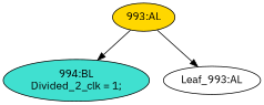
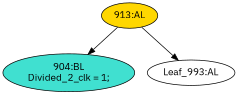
  strict digraph {
    fontname="IBM Plex Sans"
    node [fontname="IBM Plex Sans" style=filled]
    edge [cond="[]" fontname="IBM Plex Sans" lineno=None]
-   n1 [ast="<pyverilog.vparser.ast.Always object at 0x7f83b382f290>" clk_sens=False fillcolor=gold label="993:AL" sens="['TxStartFrmIn']" statements="[]" typ=Always use_var="[]"]
-   n2 [ast="<pyverilog.vparser.ast.Block object at 0x7f83b382fb90>" fillcolor=turquoise label="994:BL\nDivided_2_clk = 1;" statements="[<pyverilog.vparser.ast.BlockingSubstitution object at 0x7f83b382fbd0>]" typ=Block]
+   n1 [ast="<pyverilog.vparser.ast.Always object at 0x7f83b382f290>" clk_sens=False fillcolor=gold label="913:AL" sens="['TxStartFrmIn']" statements="[]" typ=Always use_var="[]"]
+   n2 [ast="<pyverilog.vparser.ast.Block object at 0x7f83b382fb90>" fillcolor=turquoise label="904:BL\nDivided_2_clk = 1;" statements="[<pyverilog.vparser.ast.BlockingSubstitution object at 0x7f83b382fbd0>]" typ=Block]
    n3 [def_var="['Divided_2_clk']" label="Leaf_993:AL" style=""]
    n1 -> n2
    n1 -> n3
  }
